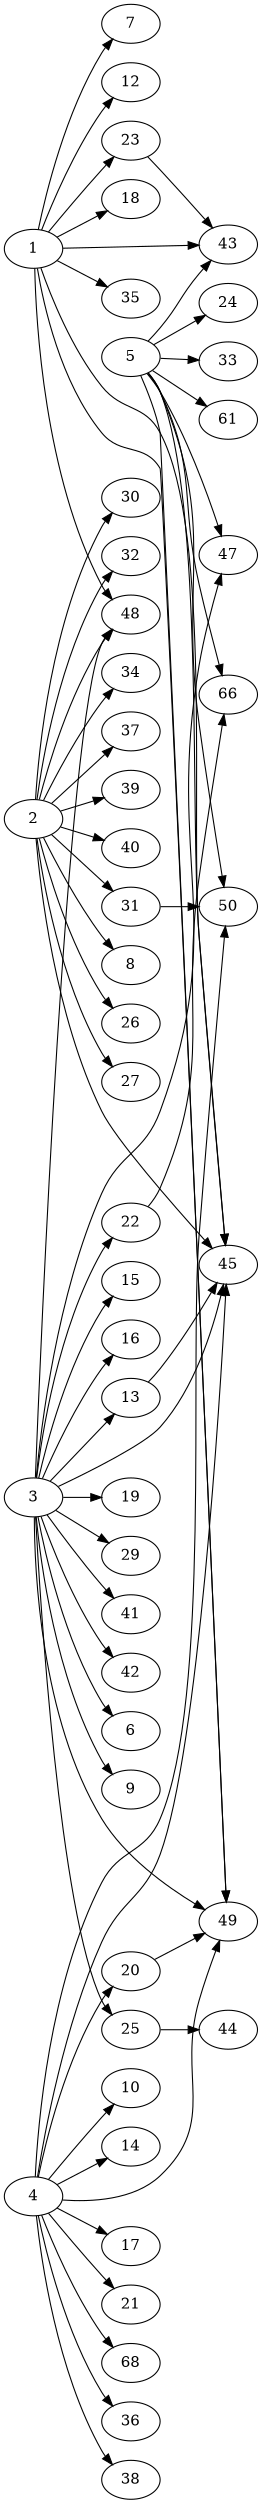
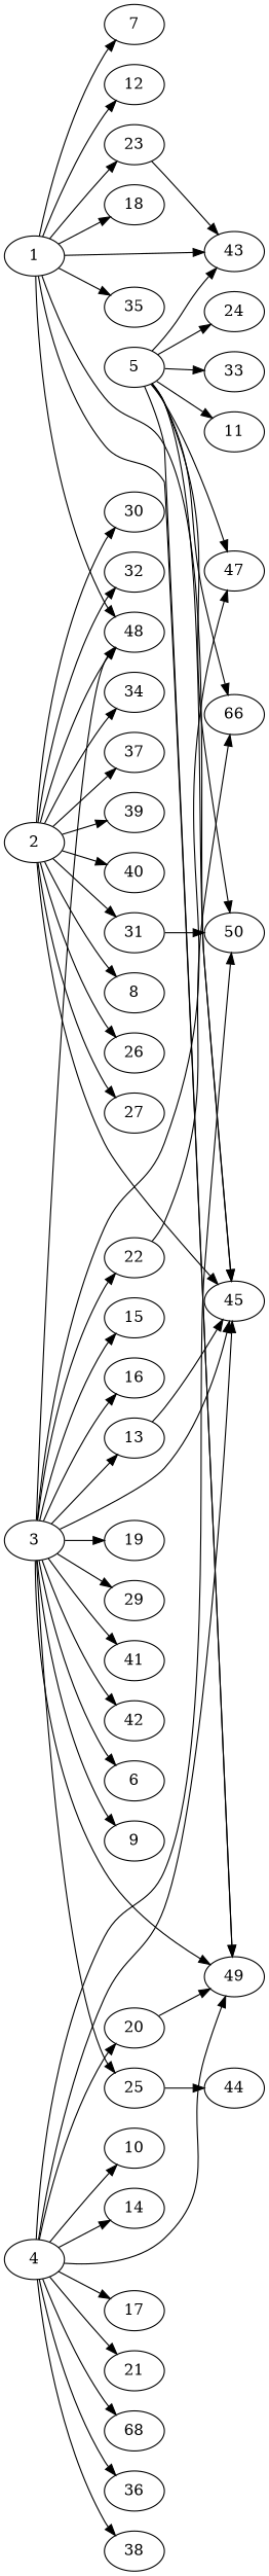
  digraph {
    rankdir=LR
    node [alpha=0.11]
    1 [alpha=0.03]
    7
    12 [alpha=0.14]
    18 [alpha=0.20]
    23 [alpha=0.01]
    35 [alpha=0.19]
    43 [alpha=0.16]
    45 [alpha=0.08]
    48 [alpha=0.14]
    49 [alpha=0.15]
    2 [alpha=0.03]
    8 [alpha=0.10]
    26 [alpha=0.17]
    27 [alpha=0.10]
    30 [alpha=0.09]
    31 [alpha=0.16]
    32 [alpha=0.01]
    34 [alpha=0.12]
    37 [alpha=0.02]
    39
    40 [alpha=0.01]
    50
    3 [alpha=0.16]
    6 [alpha=0.10]
    9 [alpha=0.17]
    13 [alpha=0.03]
    15 [alpha=0.05]
    16 [alpha=0.15]
    19 [alpha=0.04]
    22 [alpha=0.18]
    25 [alpha=0.16]
    29 [alpha=0.17]
    41 [alpha=0.00]
    42 [alpha=0.20]
    47
    n36 [alpha=0.02 label=66]
    44 [alpha=0.08]
    4 [alpha=0.01]
    10 [alpha=0.20]
    14 [alpha=0.09]
    17 [alpha=0.17]
    20 [alpha=0.05]
    21 [alpha=0.06]
    n44 [alpha=0.06 label=68]
    36 [alpha=0.07]
    38 [alpha=0.08]
    5 [alpha=0.08]
-   11 [alpha=0.08 label=61]
+   11 [alpha=0.08]
    24 [alpha=0.10]
    33
    1 -> 7
    1 -> 12
    1 -> 18
    1 -> 23
    1 -> 35
    1 -> 43
    1 -> 45
    1 -> 48
    1 -> 49
    23 -> 43
    2 -> 45
    2 -> 48
    2 -> 8
    2 -> 26
    2 -> 27
    2 -> 30
    2 -> 31
    2 -> 32
    2 -> 34
    2 -> 37
    2 -> 39
    2 -> 40
    31 -> 50
    3 -> 45
    3 -> 48
    3 -> 49
    3 -> 6
    3 -> 9
    3 -> 13
    3 -> 15
    3 -> 16
    3 -> 19
    3 -> 22
    3 -> 25
    3 -> 29
    3 -> 41
    3 -> 42
    3 -> 47
    13 -> 45
    22 -> n36
    25 -> 44
    4 -> 45
    4 -> 49
    4 -> 50
    4 -> 10
    4 -> 14
    4 -> 17
    4 -> 20
    4 -> 21
    4 -> n44
    4 -> 36
    4 -> 38
    20 -> 49
    5 -> 43
    5 -> 45
    5 -> 49
    5 -> 50
    5 -> 47
    5 -> n36
    5 -> 11
    5 -> 24
    5 -> 33
  }
